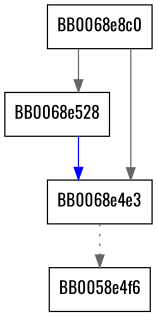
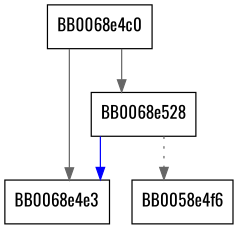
  digraph {
    fontname=Oswald
    splines=ortho
    node [fontname=Oswald shape=box]
    edge [color=gray40 fontname=Oswald style=solid]
-   BB0068e4c0 [label=BB0068e8c0]
+   BB0068e4c0
    BB0068e528
    BB0068e4e3
    n4 [label=BB0058e4f6]
    BB0068e4c0 -> BB0068e528
    BB0068e4c0 -> BB0068e4e3
    BB0068e528 -> BB0068e4e3 [color=blue]
-   BB0068e4e3 -> n4 [style=dotted]
+   BB0068e528 -> n4 [style=dotted]
  }
